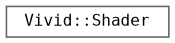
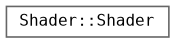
  digraph {
    rankdir=TB
    fontname="DejaVu Sans Mono"
-   n1 [color=grey40 fillcolor=white fontname="DejaVu Sans Mono" fontsize=10 height=0.2 label="Vivid::Shader" shape=box style=filled width=0.4]
+   n1 [color=grey40 fillcolor=white fontname="DejaVu Sans Mono" fontsize=10 height=0.2 label="Shader::Shader" shape=box style=filled width=0.4]
  }
